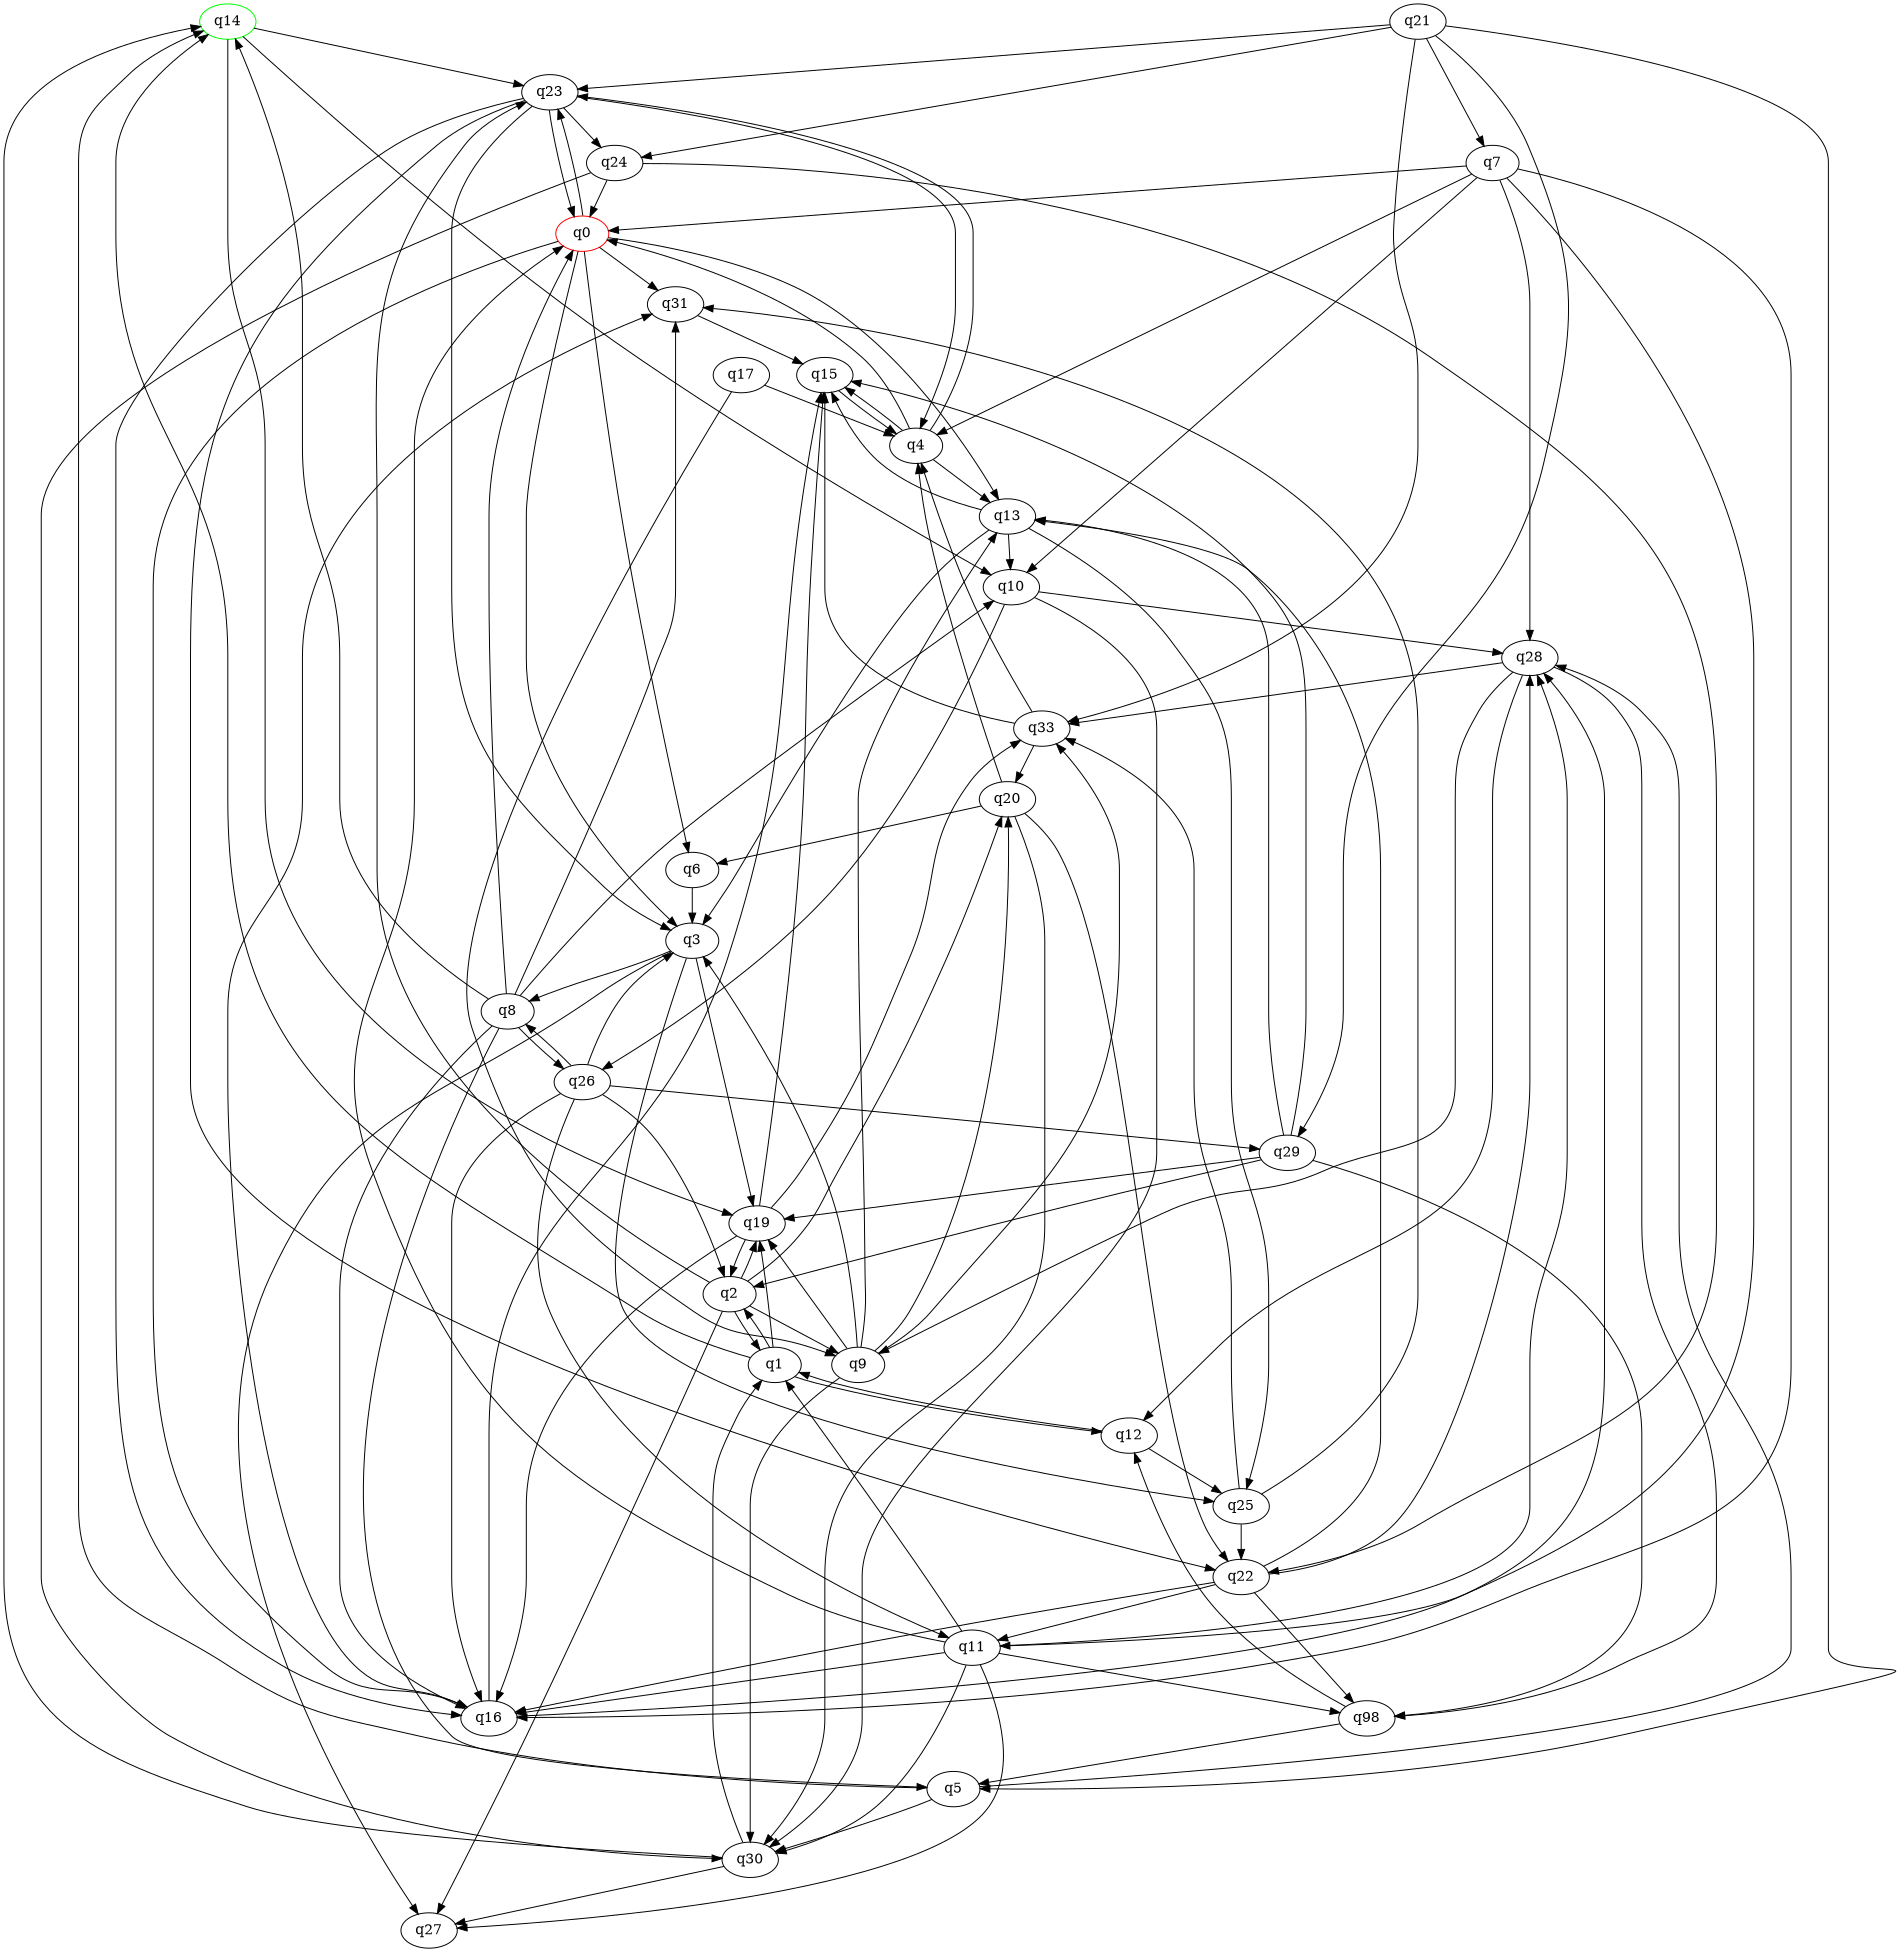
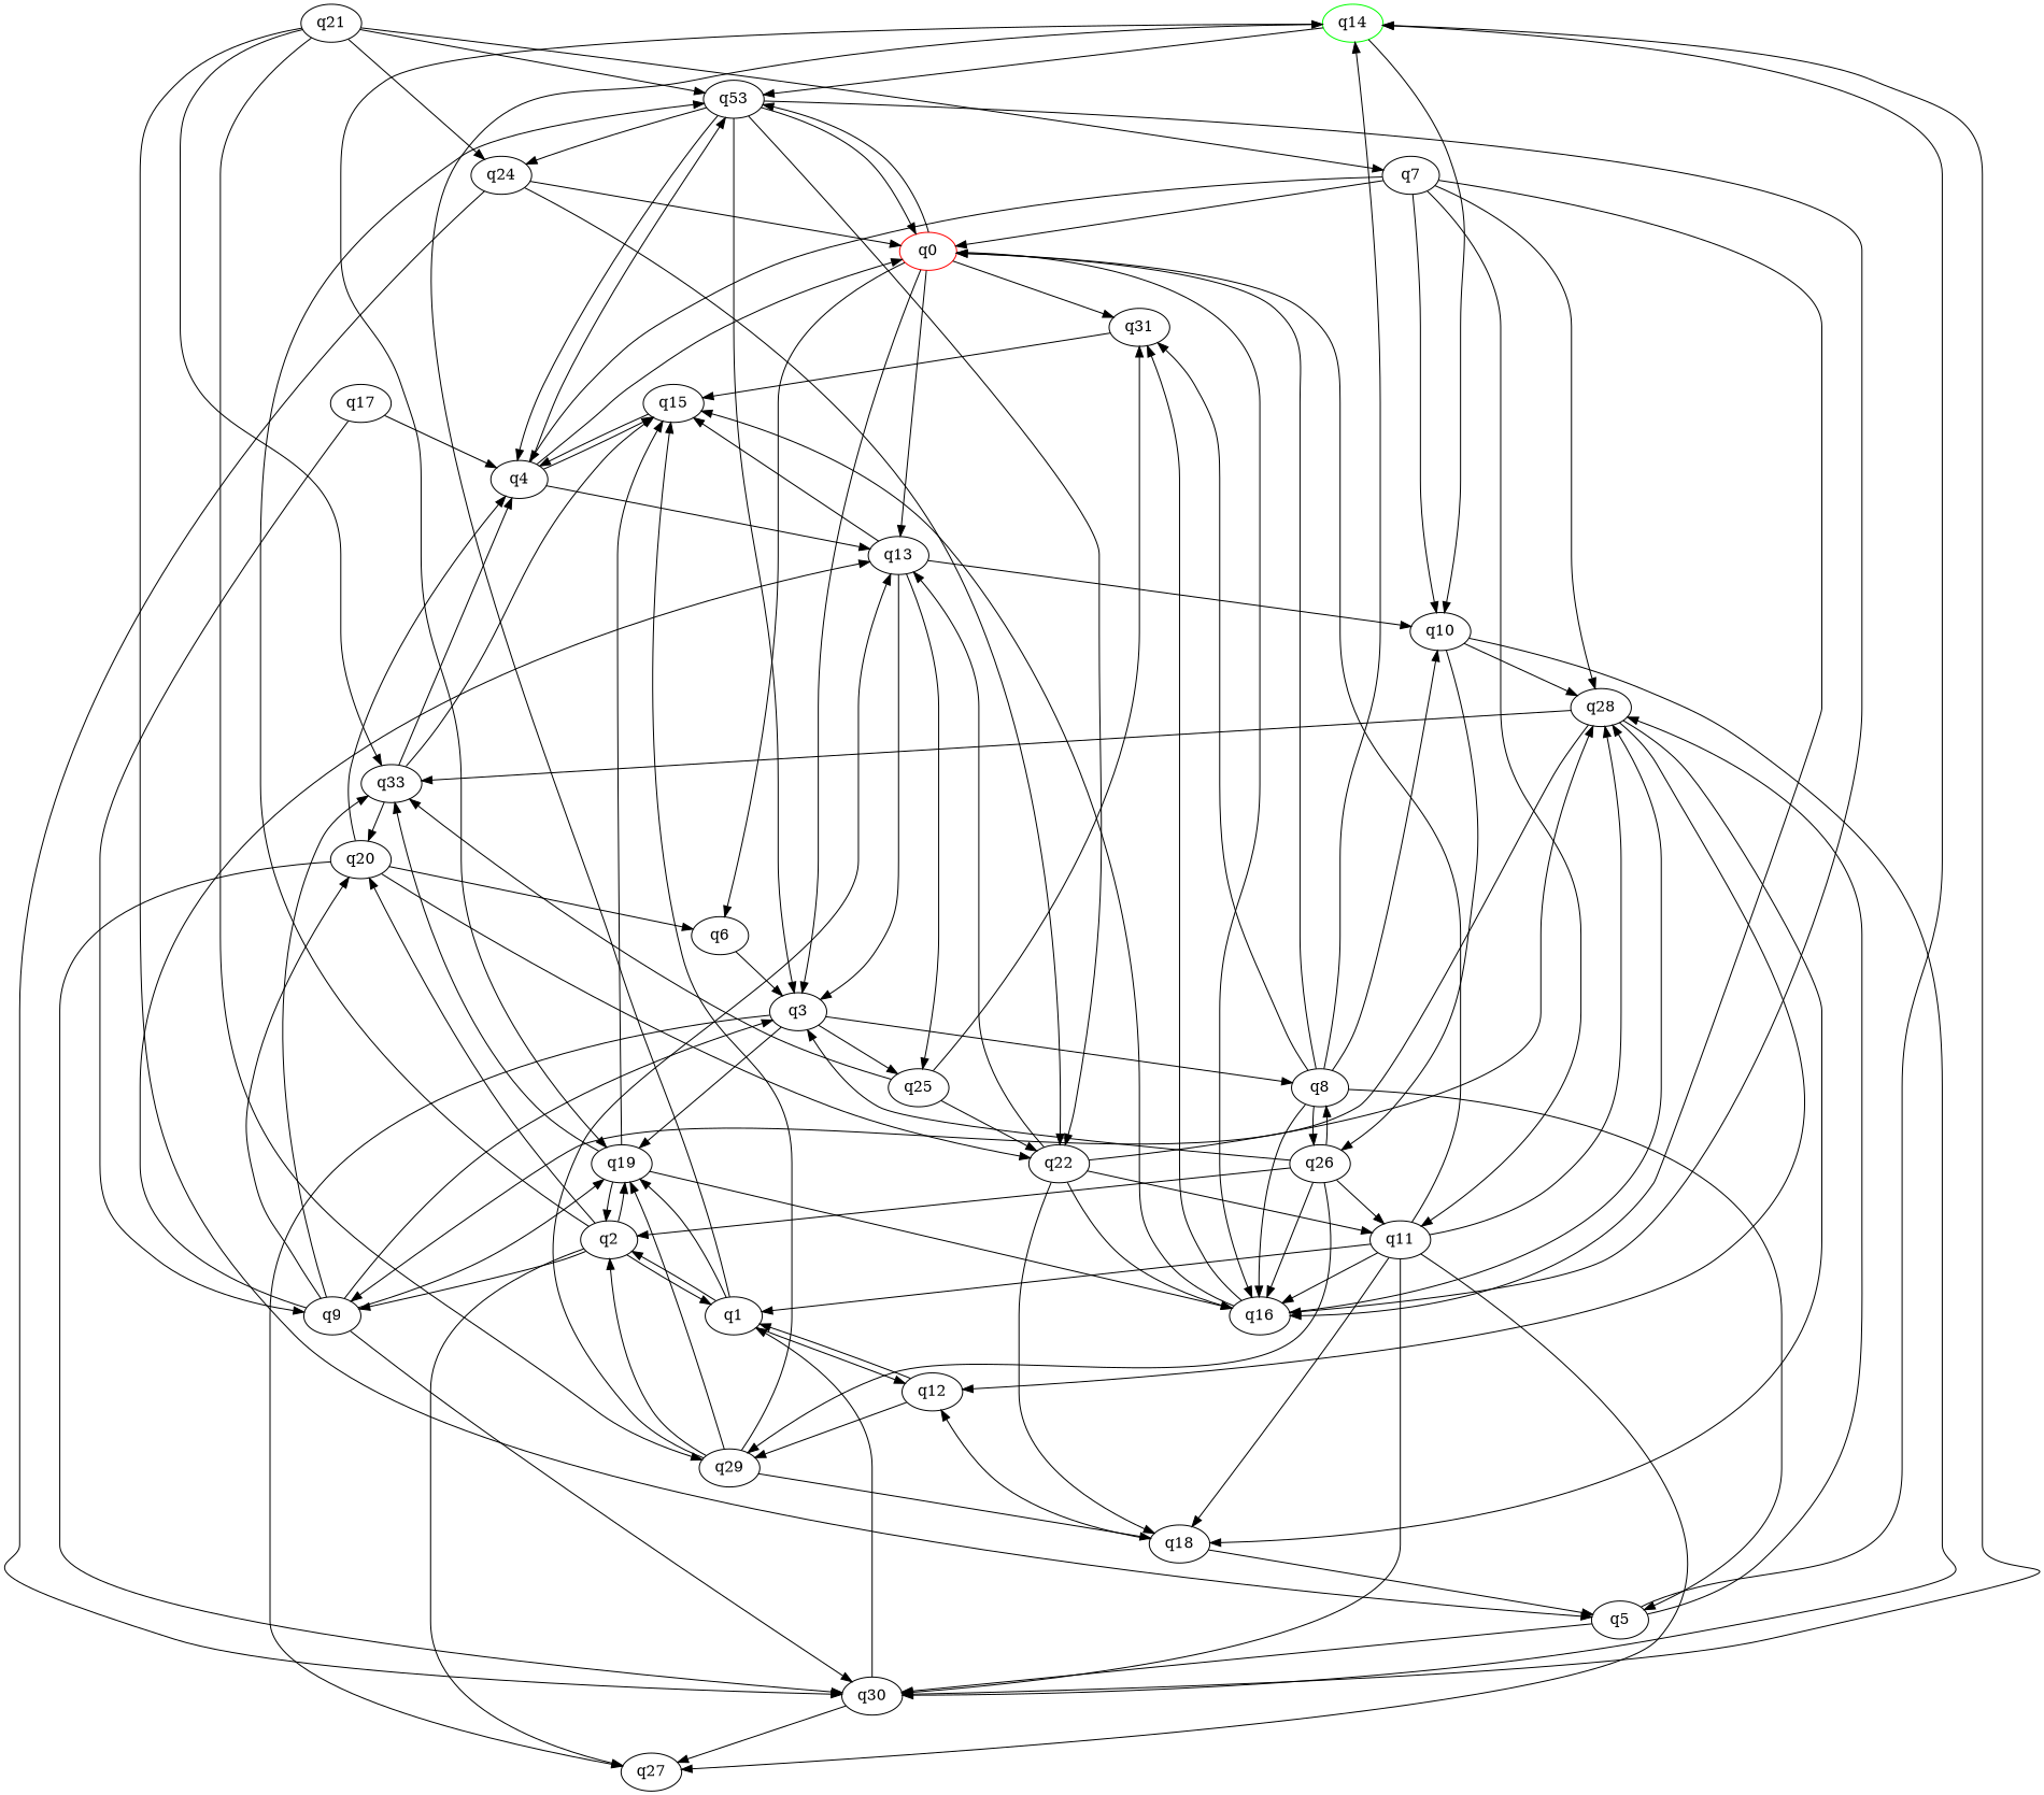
  digraph {
    q14 [color=green initial=1]
-   q23
+   q23 [label=q53]
    q19
    q10
    q0 [color=red final=1]
    q3
    q16
    q4
    q22
    q24
    q15
    q2
    q33
    q28
    q30
    q26
    q6
    q13
    q31
    q27
    q8
    q25
    q7
    q11
    q5
    q12
    q9
-   q18 [label=q98]
+   q18
    q1
    q20
    q29
    q17
    q21
    q14 -> q23
    q14 -> q19
    q14 -> q10
    q23 -> q0
    q23 -> q3
    q23 -> q16
    q23 -> q4
    q23 -> q22
    q23 -> q24
    q19 -> q16
    q19 -> q15
    q19 -> q2
    q19 -> q33
    q10 -> q28
    q10 -> q30
    q10 -> q26
    q0 -> q23
    q0 -> q3
    q0 -> q16
    q0 -> q6
    q0 -> q13
    q0 -> q31
    q3 -> q19
    q3 -> q27
    q3 -> q8
    q3 -> q25
    q16 -> q15
    q16 -> q28
    q16 -> q31
    q4 -> q23
    q4 -> q0
    q4 -> q15
    q4 -> q13
    q22 -> q16
    q22 -> q28
    q22 -> q13
    q22 -> q11
    q22 -> q18
    q24 -> q0
    q24 -> q22
    q24 -> q30
    q15 -> q4
    q2 -> q23
    q2 -> q19
    q2 -> q27
    q2 -> q9
    q2 -> q1
    q2 -> q20
    q33 -> q4
    q33 -> q15
    q33 -> q20
    q28 -> q33
    q28 -> q12
    q28 -> q9
    q28 -> q18
    q30 -> q14
    q30 -> q27
    q30 -> q1
    q26 -> q3
    q26 -> q16
    q26 -> q2
    q26 -> q8
    q26 -> q11
    q26 -> q29
    q6 -> q3
    q13 -> q10
    q13 -> q3
    q13 -> q15
    q13 -> q25
    q31 -> q15
    q8 -> q14
    q8 -> q10
    q8 -> q0
    q8 -> q16
    q8 -> q26
    q8 -> q31
    q8 -> q5
    q25 -> q22
    q25 -> q33
    q25 -> q31
    q7 -> q10
    q7 -> q0
    q7 -> q16
    q7 -> q4
    q7 -> q28
    q7 -> q11
    q11 -> q0
    q11 -> q16
    q11 -> q28
    q11 -> q30
    q11 -> q27
    q11 -> q18
    q11 -> q1
    q5 -> q14
    q5 -> q28
    q5 -> q30
-   q12 -> q25
+   q12 -> q29
    q12 -> q1
    q9 -> q19
    q9 -> q3
    q9 -> q33
    q9 -> q30
    q9 -> q13
    q9 -> q20
    q18 -> q5
    q18 -> q12
    q1 -> q14
    q1 -> q19
    q1 -> q2
    q1 -> q12
    q20 -> q4
    q20 -> q22
    q20 -> q30
    q20 -> q6
    q29 -> q19
    q29 -> q15
    q29 -> q2
    q29 -> q13
    q29 -> q18
    q17 -> q4
    q17 -> q9
    q21 -> q23
    q21 -> q24
    q21 -> q33
    q21 -> q7
    q21 -> q5
    q21 -> q29
  }
